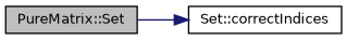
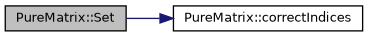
  digraph {
    rankdir=LR
    fontname="DejaVu Sans"
    node [color=black fontname="DejaVu Sans" fontsize=10 shape=record style=filled]
    n1 [fillcolor=grey75 fontcolor=black height=0.2 label="PureMatrix::Set" width=0.4]
-   n2 [fillcolor=white height=0.2 label="Set::correctIndices" width=0.4]
+   n2 [fillcolor=white height=0.2 label="PureMatrix::correctIndices" width=0.4]
    n1 -> n2 [color=midnightblue fontname="DejaVu Sans" fontsize=10 labelfontname=Helvetica labelfontsize=10 style=solid]
  }
